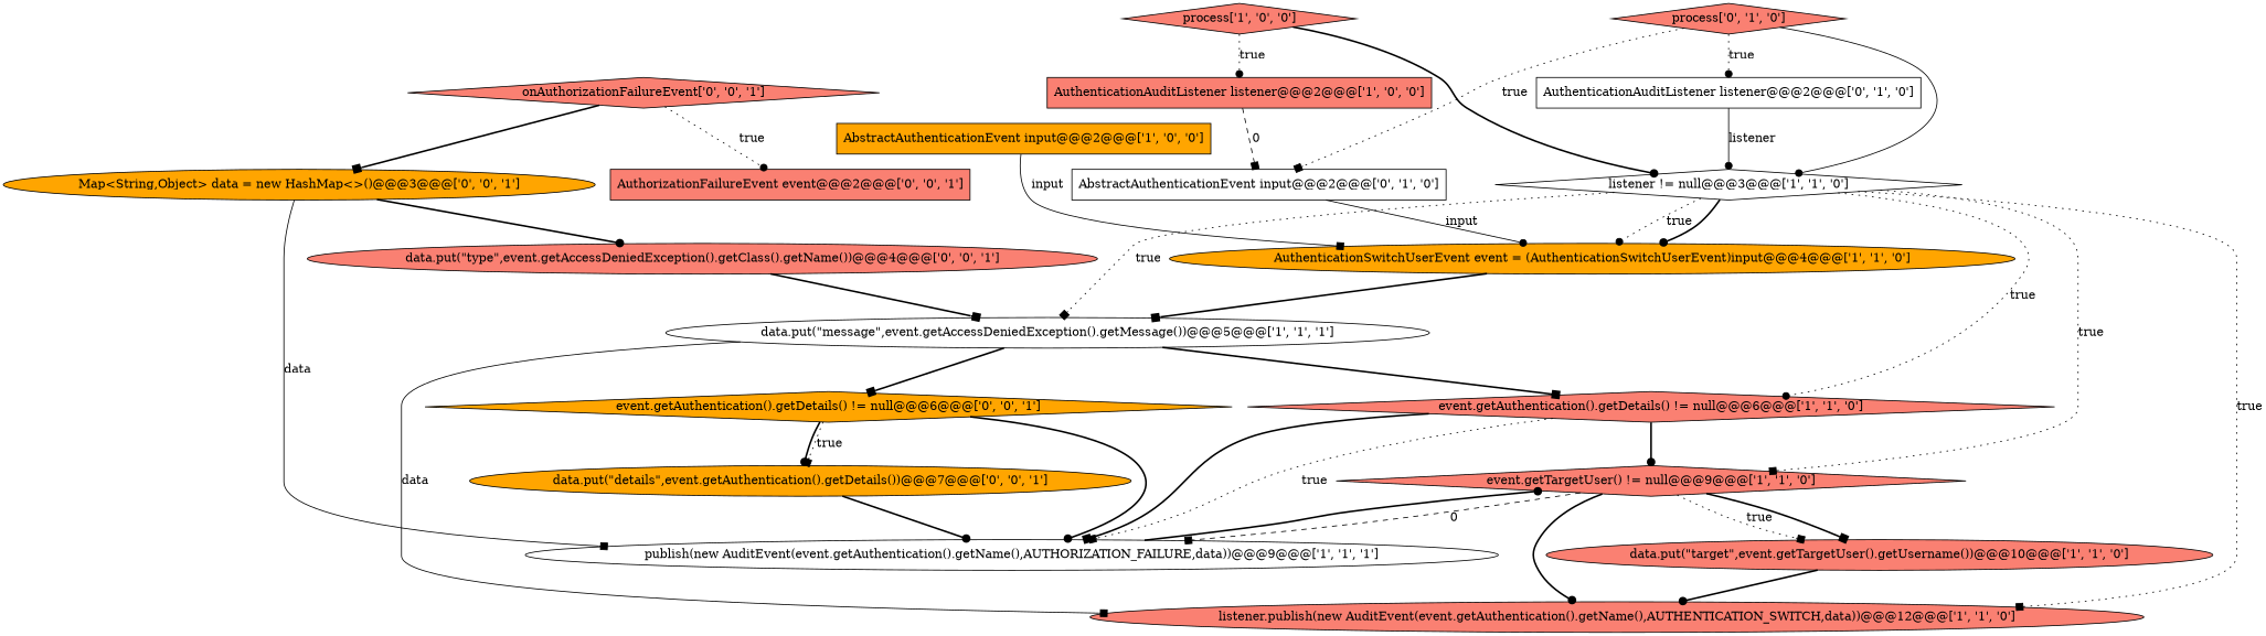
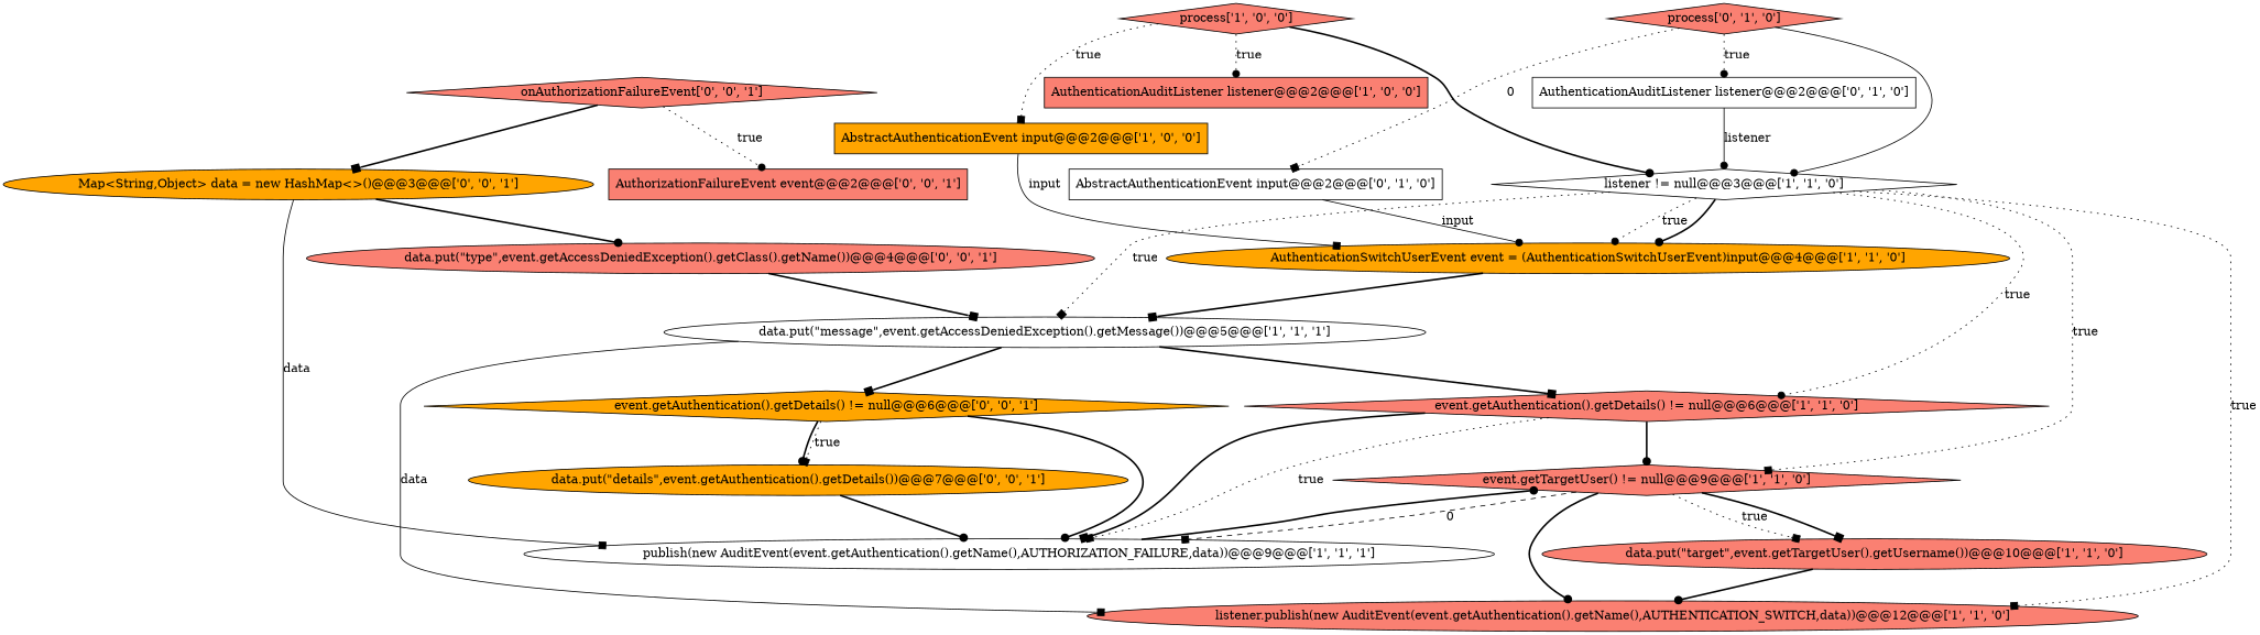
  digraph {
    node [fillcolor=salmon shape=ellipse style=filled]
    edge [arrowhead=box style=bold]
    n1 [label="data.put(\"type\",event.getAccessDeniedException().getClass().getName())@@@4@@@['0', '0', '1']"]
    n2 [fillcolor=white label="data.put(\"message\",event.getAccessDeniedException().getMessage())@@@5@@@['1', '1', '1']"]
    n3 [label="listener.publish(new AuditEvent(event.getAuthentication().getName(),AUTHENTICATION_SWITCH,data))@@@12@@@['1', '1', '0']"]
    n4 [label="event.getAuthentication().getDetails() != null@@@6@@@['1', '1', '0']" shape=diamond]
    n5 [fillcolor=orange label="event.getAuthentication().getDetails() != null@@@6@@@['0', '0', '1']" shape=diamond]
    n6 [fillcolor=orange label="AbstractAuthenticationEvent input@@@2@@@['1', '0', '0']" shape=box]
    n7 [fillcolor=orange label="AuthenticationSwitchUserEvent event = (AuthenticationSwitchUserEvent)input@@@4@@@['1', '1', '0']"]
    n8 [fillcolor=white label="listener != null@@@3@@@['1', '1', '0']" shape=diamond]
    n9 [label="event.getTargetUser() != null@@@9@@@['1', '1', '0']" shape=diamond]
    n10 [fillcolor=white label="publish(new AuditEvent(event.getAuthentication().getName(),AUTHORIZATION_FAILURE,data))@@@9@@@['1', '1', '1']"]
    n11 [label="data.put(\"target\",event.getTargetUser().getUsername())@@@10@@@['1', '1', '0']"]
    n12 [label="AuthenticationAuditListener listener@@@2@@@['1', '0', '0']" shape=box]
    n13 [fillcolor=white label="AbstractAuthenticationEvent input@@@2@@@['0', '1', '0']" shape=box]
    n14 [label="onAuthorizationFailureEvent['0', '0', '1']" shape=diamond]
    n15 [fillcolor=orange label="Map<String,Object> data = new HashMap<>()@@@3@@@['0', '0', '1']"]
    n16 [label="AuthorizationFailureEvent event@@@2@@@['0', '0', '1']" shape=box]
    n17 [fillcolor=orange label="data.put(\"details\",event.getAuthentication().getDetails())@@@7@@@['0', '0', '1']"]
    n18 [fillcolor=white label="AuthenticationAuditListener listener@@@2@@@['0', '1', '0']" shape=box]
    n19 [label="process['1', '0', '0']" shape=diamond]
    n20 [label="process['0', '1', '0']" shape=diamond]
    n1 -> n2
    n2 -> n3 [label=data style=solid]
    n2 -> n4
    n2 -> n5
    n4 -> n9 [arrowhead=dot]
    n4 -> n10
    n4 -> n10 [label=true style=dotted]
    n5 -> n10 [arrowhead=dot]
    n5 -> n17 [arrowhead=dot]
    n5 -> n17 [label=true style=dotted]
    n6 -> n7 [label=input style=solid]
    n7 -> n2
    n8 -> n2 [label=true style=dotted]
    n8 -> n3 [label=true style=dotted]
    n8 -> n4 [arrowhead=dot label=true style=dotted]
    n8 -> n7 [arrowhead=dot label=true style=dotted]
    n8 -> n7 [arrowhead=dot]
    n8 -> n9 [label=true style=dotted]
    n9 -> n3 [arrowhead=dot]
    n9 -> n10 [label=0 style=dashed]
    n9 -> n11 [label=true style=dotted]
    n9 -> n11
    n10 -> n9 [arrowhead=dot]
    n11 -> n3 [arrowhead=dot]
-   n12 -> n13 [label=0 style=dashed]
    n13 -> n7 [arrowhead=dot label=input style=solid]
    n14 -> n15
    n14 -> n16 [arrowhead=dot label=true style=dotted]
    n15 -> n1 [arrowhead=dot]
    n15 -> n10 [label=data style=solid]
    n17 -> n10 [arrowhead=dot]
    n18 -> n8 [arrowhead=dot label=listener style=solid]
+   n19 -> n6 [label=true style=dotted]
    n19 -> n8 [arrowhead=dot]
    n19 -> n12 [arrowhead=dot label=true style=dotted]
    n20 -> n8 [arrowhead=dot style=solid]
-   n20 -> n13 [label=true style=dotted]
+   n20 -> n13 [label=0 style=dotted]
    n20 -> n18 [arrowhead=dot label=true style=dotted]
  }
